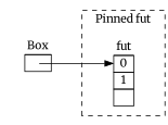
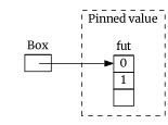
  digraph {
    cluster=true
    newrank=true
    rankdir=LR
    splines=false
    fontname=Merriweather
    node [shape=plaintext fontname=Merriweather]
    n1 [label=<<table border="0" cellborder="1" cellspacing="0">          <tr><td sides="B">Box</td></tr>          <tr><td port="source"> </td></tr>          </table>>]
    n2 [label=<<table border="0" cellborder="1" cellspacing="0">          <tr><td sides="B">fut</td></tr>          <tr><td port="target">0</td></tr>          <tr><td>1</td></tr>          <tr><td> </td></tr>          </table>>]
    subgraph sub_1 {
      label=Pin
      n1
    }
    subgraph cluster_2 {
-     label="Pinned fut"
+     label="Pinned value"
      style=dashed
      n2
    }
    n1 -> n2 [headport=target tailclip=false tailport="source:c" fontname=Merriweather]
  }
